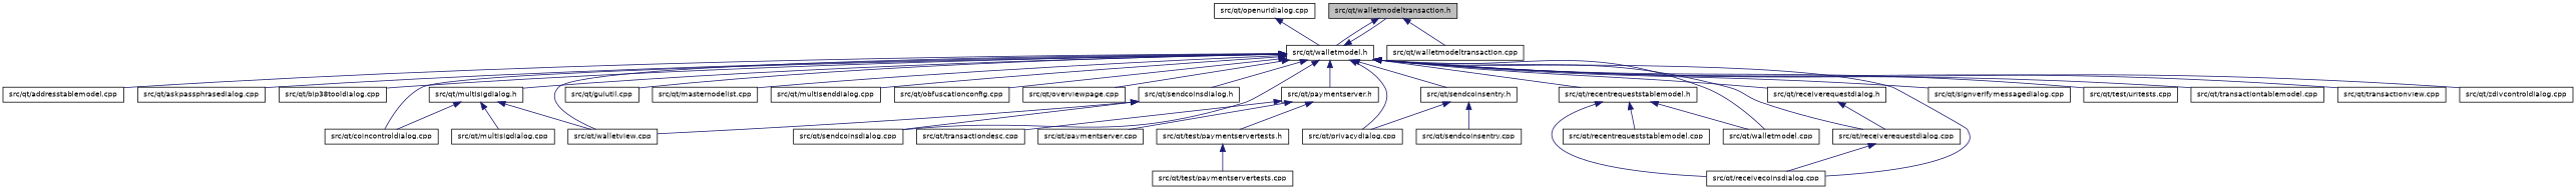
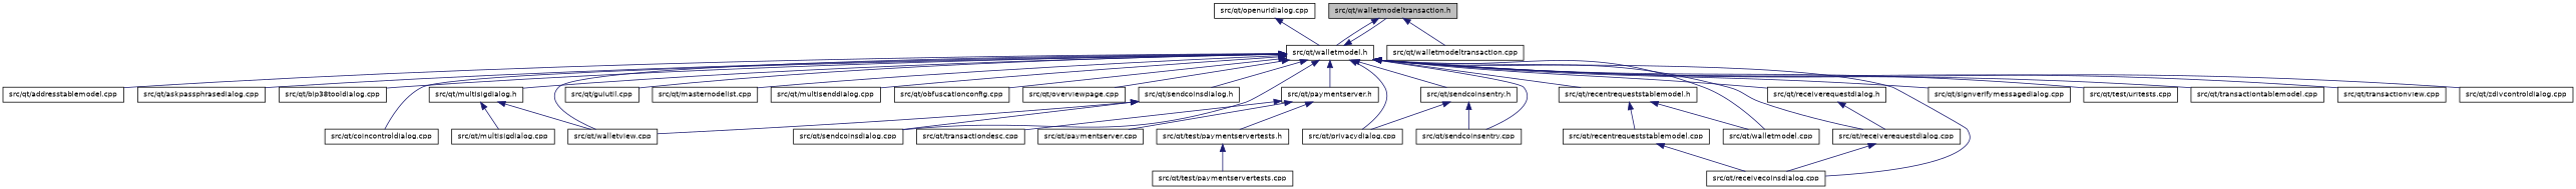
  digraph {
    node [color=black fillcolor=white fontname=Helvetica fontsize=10 shape=record style=filled]
    edge [color=midnightblue dir=back fontname=Helvetica fontsize=10 labelfontname=Helvetica labelfontsize=10 style=solid]
    n1 [fillcolor=grey75 fontcolor=black height=0.2 label="src/qt/walletmodeltransaction.h" width=0.4]
    n2 [height=0.2 label="src/qt/walletmodel.h" width=0.4]
    n3 [height=0.2 label="src/qt/walletmodeltransaction.cpp" width=0.4]
    n4 [height=0.2 label="src/qt/addresstablemodel.cpp" width=0.4]
    n5 [height=0.2 label="src/qt/askpassphrasedialog.cpp" width=0.4]
    n6 [height=0.2 label="src/qt/bip38tooldialog.cpp" width=0.4]
    n7 [height=0.2 label="src/qt/coincontroldialog.cpp" width=0.4]
    n8 [height=0.2 label="src/qt/multisigdialog.h" width=0.4]
    n9 [height=0.2 label="src/qt/walletview.cpp" width=0.4]
    n10 [height=0.2 label="src/qt/guiutil.cpp" width=0.4]
    n11 [height=0.2 label="src/qt/masternodelist.cpp" width=0.4]
    n12 [height=0.2 label="src/qt/multisenddialog.cpp" width=0.4]
    n13 [height=0.2 label="src/qt/obfuscationconfig.cpp" width=0.4]
    n14 [height=0.2 label="src/qt/overviewpage.cpp" width=0.4]
    n15 [height=0.2 label="src/qt/paymentserver.h" width=0.4]
    n16 [height=0.2 label="src/qt/sendcoinsentry.h" width=0.4]
    n17 [height=0.2 label="src/qt/privacydialog.cpp" width=0.4]
    n18 [height=0.2 label="src/qt/sendcoinsdialog.cpp" width=0.4]
    n19 [height=0.2 label="src/qt/sendcoinsentry.cpp" width=0.4]
    n20 [height=0.2 label="src/qt/receiverequestdialog.h" width=0.4]
    n21 [height=0.2 label="src/qt/receivecoinsdialog.cpp" width=0.4]
    n22 [height=0.2 label="src/qt/receiverequestdialog.cpp" width=0.4]
    n23 [height=0.2 label="src/qt/recentrequeststablemodel.h" width=0.4]
    n24 [height=0.2 label="src/qt/walletmodel.cpp" width=0.4]
    n25 [height=0.2 label="src/qt/sendcoinsdialog.h" width=0.4]
    n26 [height=0.2 label="src/qt/signverifymessagedialog.cpp" width=0.4]
    n27 [height=0.2 label="src/qt/test/uritests.cpp" width=0.4]
    n28 [height=0.2 label="src/qt/transactiontablemodel.cpp" width=0.4]
    n29 [height=0.2 label="src/qt/transactionview.cpp" width=0.4]
    n30 [height=0.2 label="src/qt/zdivcontroldialog.cpp" width=0.4]
    n31 [height=0.2 label="src/qt/multisigdialog.cpp" width=0.4]
    n32 [height=0.2 label="src/qt/openuridialog.cpp" width=0.4]
    n33 [height=0.2 label="src/qt/paymentserver.cpp" width=0.4]
    n34 [height=0.2 label="src/qt/test/paymentservertests.h" width=0.4]
    n35 [height=0.2 label="src/qt/transactiondesc.cpp" width=0.4]
    n36 [height=0.2 label="src/qt/recentrequeststablemodel.cpp" width=0.4]
    n37 [height=0.2 label="src/qt/test/paymentservertests.cpp" width=0.4]
    n1 -> n2
    n1 -> n3
    n2 -> n1
    n2 -> n4
    n2 -> n5
    n2 -> n6
    n2 -> n7
    n2 -> n8
    n2 -> n9
    n2 -> n10
    n2 -> n11
    n2 -> n12
    n2 -> n13
    n2 -> n14
    n2 -> n15
    n2 -> n16
    n2 -> n17
    n2 -> n18
+   n2 -> n19
    n2 -> n20
    n2 -> n21
    n2 -> n22
    n2 -> n23
    n2 -> n24
    n2 -> n25
    n2 -> n26
    n2 -> n27
    n2 -> n28
    n2 -> n29
    n2 -> n30
-   n8 -> n7
    n8 -> n9
    n8 -> n31
    n15 -> n33
    n15 -> n34
    n15 -> n35
    n16 -> n17
    n16 -> n19
    n20 -> n22
    n22 -> n21
-   n23 -> n21
+   n36 -> n21
    n23 -> n24
    n23 -> n36
    n25 -> n9
    n25 -> n18
    n32 -> n2
    n34 -> n37
  }
